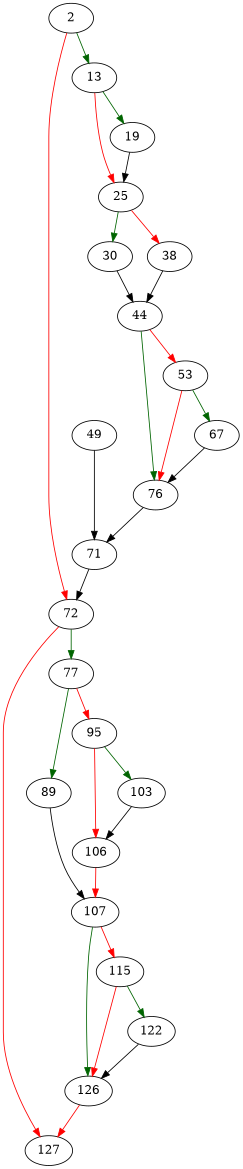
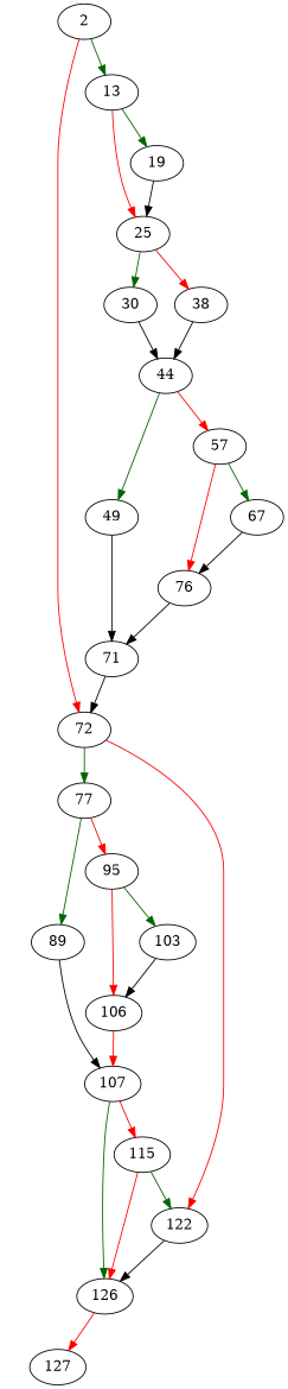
  strict digraph {
    edge [color=red]
    2 [entry=true]
    13
    72
    19
    25
    77
    127
    30
    38
    89
    95
    44
    49
-   57 [label=53]
+   57
    71
    67
    n17 [label=76]
    107
    103
    106
    126
    115
    122
    2 -> 13 [color=darkgreen cond=true]
    2 -> 72 [cond=false]
    13 -> 19 [color=darkgreen cond=true]
    13 -> 25 [cond=false]
    72 -> 77 [color=darkgreen cond=true]
-   72 -> 127 [cond=false]
+   72 -> 122 [cond=false]
    19 -> 25 [color=""]
    25 -> 30 [color=darkgreen cond=true]
    25 -> 38 [cond=false]
    77 -> 89 [color=darkgreen cond=true]
    77 -> 95 [cond=false]
    30 -> 44 [color=""]
    38 -> 44 [color=""]
    89 -> 107 [color=""]
    95 -> 103 [color=darkgreen cond=true]
    95 -> 106 [cond=false]
-   44 -> n17 [color=darkgreen cond=true]
+   44 -> 49 [color=darkgreen cond=true]
    44 -> 57 [cond=false]
    49 -> 71 [color=""]
    57 -> 67 [color=darkgreen cond=true]
    57 -> n17 [cond=false]
    71 -> 72 [color=""]
    67 -> n17 [color=""]
    n17 -> 71 [color=""]
    107 -> 126 [color=darkgreen cond=true]
    107 -> 115 [cond=false]
    103 -> 106 [color=""]
    106 -> 107
    126 -> 127
    115 -> 126 [cond=false]
    115 -> 122 [color=darkgreen cond=true]
    122 -> 126 [color=""]
  }
